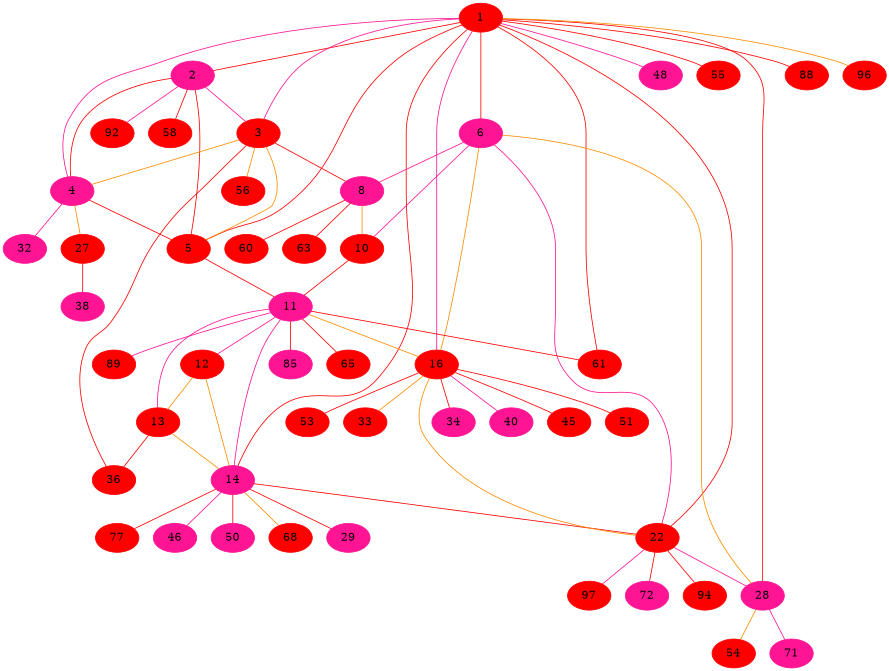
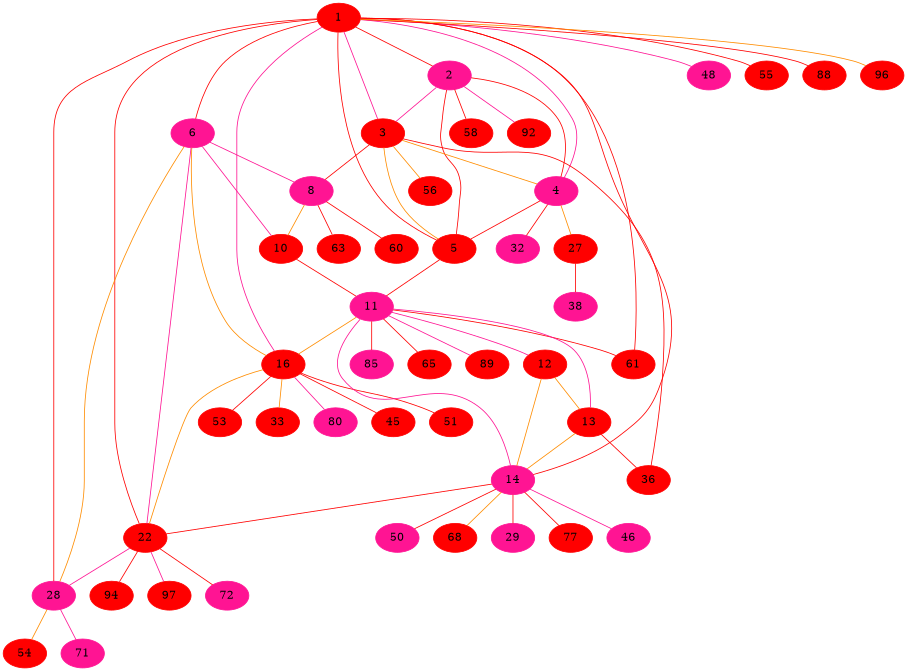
  graph {
    node [color=red style=filled]
    edge [color=red]
    1 [super="+23+37"]
    2 [color=deeppink]
    3
    4 [color=deeppink]
    5 [super="+43+26+90+100+83"]
    6 [color=deeppink super="+30+7+74"]
    14 [color=deeppink]
    16 [super="+52+20+66+80+84+17+42"]
    22 [super="+47"]
    n10 [color=deeppink label=28]
    48 [color=deeppink]
    55
    61
    88
    96
    58
    92
    8 [color=deeppink super="+9"]
    36 [super="+76"]
    56
    27 [super="+64"]
    32 [color=deeppink]
    11 [color=deeppink super="+19+15"]
    10
    46 [color=deeppink]
    50 [color=deeppink]
    68
    n28 [color=deeppink label=29]
    77
    33
-   34 [color=deeppink]
-   40 [color=deeppink]
+   40 [color=deeppink label=80]
    45
    51
    53
    72 [color=deeppink]
    94
    97 [super="+99"]
    54
    71 [color=deeppink]
    60
    63
    38 [color=deeppink]
    12
    13 [super="+78+91+28"]
    n46 [color=deeppink label=85]
    65
    89
    1 -- 2
    1 -- 3 [color=deeppink]
    1 -- 4 [color=deeppink]
    1 -- 5
    1 -- 6 [weight=2]
    1 -- 14
    1 -- 16 [color=deeppink weight=3]
    1 -- 22 [weight=2]
    1 -- n10 [weight=2]
    1 -- 48 [color=deeppink]
    1 -- 55
    1 -- 61
    1 -- 88
    1 -- 96 [color=darkorange]
    2 -- 3 [color=deeppink]
    2 -- 4
    2 -- 5
    2 -- 58
    2 -- 92 [color=deeppink]
    3 -- 4 [color=darkorange]
    3 -- 5 [color=darkorange]
    3 -- 8
    3 -- 36
    3 -- 56 [color=darkorange]
    4 -- 5
    4 -- 27 [color=darkorange]
-   4 -- 32 [color=deeppink]
+   4 -- 32
    5 -- 11
    6 -- 16 [color=darkorange]
    6 -- 22 [color=deeppink]
    6 -- n10 [color=darkorange]
    6 -- 8 [color=deeppink weight=4]
    6 -- 10 [color=deeppink weight=2]
    14 -- 22
    14 -- 46 [color=deeppink]
    14 -- 50
    14 -- 68 [color=darkorange]
    14 -- n28
    14 -- 77
    16 -- 22 [color=darkorange]
    16 -- 33 [color=darkorange]
-   16 -- 34
    16 -- 40 [color=deeppink]
    16 -- 45
    16 -- 51
    16 -- 53
    22 -- n10 [color=deeppink]
    22 -- 72
    22 -- 94
    22 -- 97 [color=deeppink]
    n10 -- 54 [color=darkorange]
    n10 -- 71 [color=deeppink]
    8 -- 10 [color=darkorange weight=2]
    8 -- 60
    8 -- 63
    27 -- 38
    11 -- 14 [color=deeppink weight=2]
    11 -- 16 [color=darkorange weight=5]
    11 -- 61
    11 -- 12 [color=deeppink weight=2]
    11 -- 13 [color=deeppink weight=2]
    11 -- n46
    11 -- 65
    11 -- 89 [color=deeppink]
    10 -- 11
    12 -- 14 [color=darkorange]
    12 -- 13 [color=darkorange]
    13 -- 14 [color=darkorange]
    13 -- 36
  }
